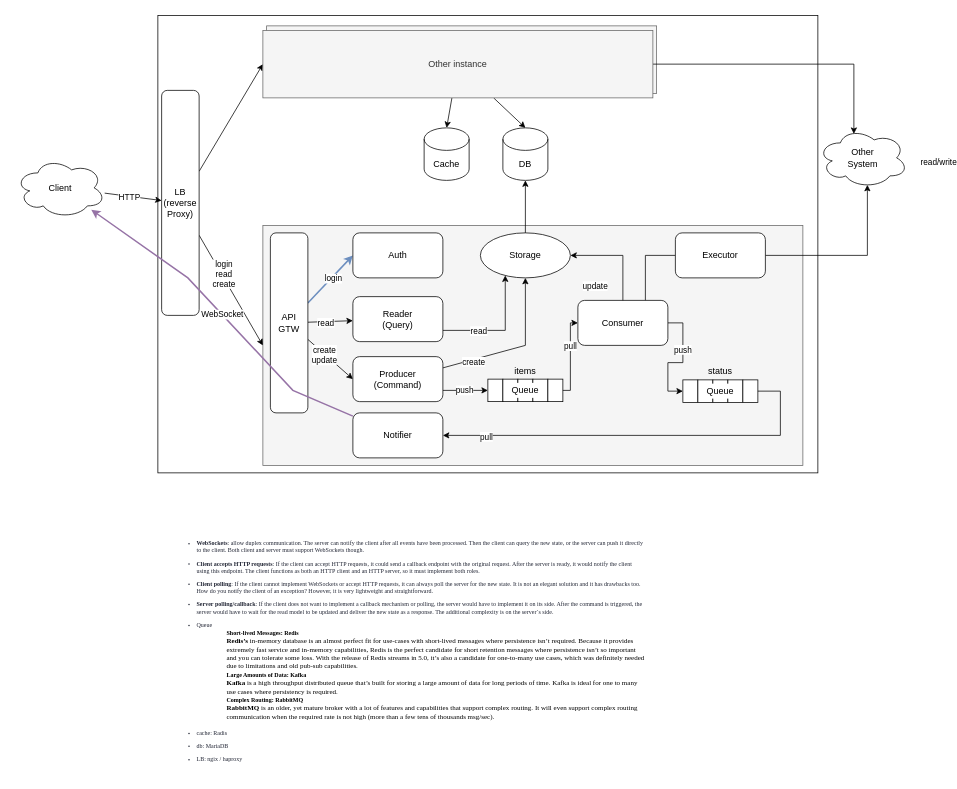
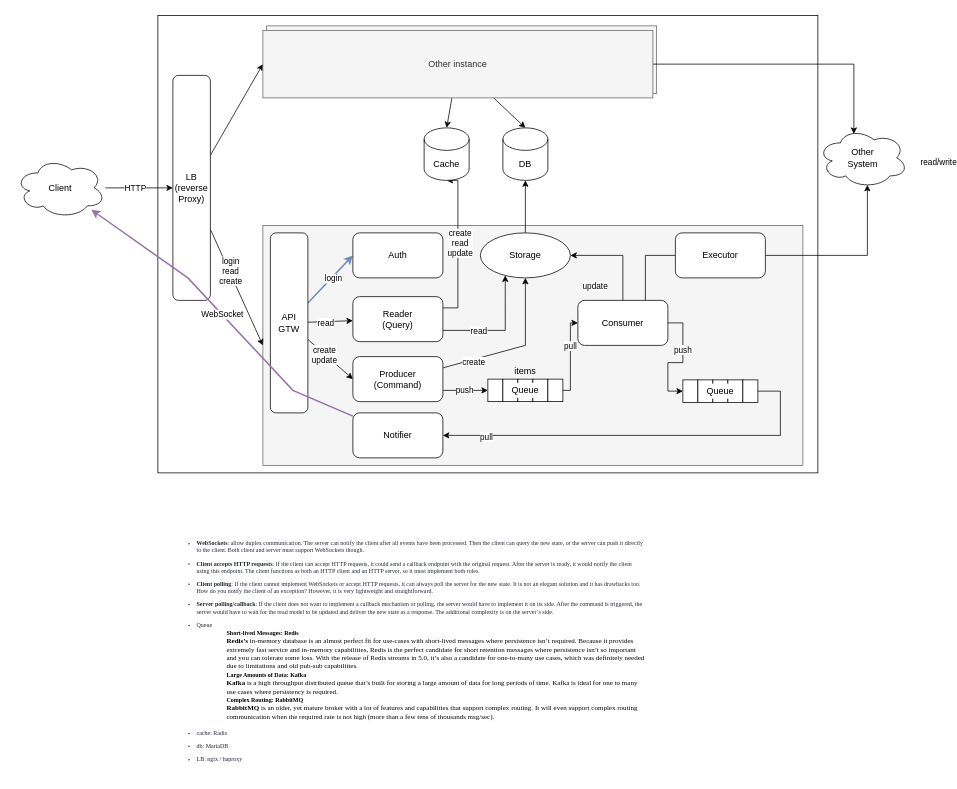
  <mxCell id="0" />
  <mxCell id="1" parent="0" />
  <mxCell id="2" value="" style="rounded=0;whiteSpace=wrap;html=1;" parent="1" vertex="1"><mxGeometry x="210" y="20" width="880" height="610" as="geometry" /></mxCell>
  <mxCell id="3" value="Other instance" style="rounded=0;whiteSpace=wrap;html=1;fillColor=#f5f5f5;strokeColor=#666666;fontColor=#333333;" parent="1" vertex="1"><mxGeometry x="355" y="34" width="520" height="90" as="geometry" /></mxCell>
  <mxCell id="4" value="" style="rounded=0;whiteSpace=wrap;html=1;fillColor=#f5f5f5;strokeColor=#666666;fontColor=#333333;" parent="1" vertex="1"><mxGeometry x="350" y="300" width="720" height="320" as="geometry" /></mxCell>
  <mxCell id="5" style="rounded=0;orthogonalLoop=1;jettySize=auto;html=1;entryX=0;entryY=0.5;entryDx=0;entryDy=0;" parent="1" source="8" target="4" edge="1"><mxGeometry relative="1" as="geometry" /></mxCell>
  <mxCell id="6" value="login&lt;br&gt;read&lt;br&gt;create" style="edgeLabel;html=1;align=center;verticalAlign=middle;resizable=0;points=[];" parent="5" vertex="1" connectable="0"><mxGeometry x="-0.28" y="2" relative="1" as="geometry"><mxPoint as="offset" /></mxGeometry></mxCell>
  <mxCell id="7" style="edgeStyle=none;rounded=0;orthogonalLoop=1;jettySize=auto;html=1;entryX=0;entryY=0.5;entryDx=0;entryDy=0;" parent="1" source="8" target="49" edge="1"><mxGeometry relative="1" as="geometry" /></mxCell>
- <mxCell id="8" value="LB&lt;br&gt;(reverse Proxy)" style="rounded=1;whiteSpace=wrap;html=1;" parent="1" vertex="1"><mxGeometry x="215" y="120" width="50" height="300" as="geometry" /></mxCell>
+ <mxCell id="8" value="LB&lt;br&gt;(reverse Proxy)" style="rounded=1;whiteSpace=wrap;html=1;" parent="1" vertex="1"><mxGeometry x="230" y="100" width="50" height="300" as="geometry" /></mxCell>
  <mxCell id="9" style="edgeStyle=none;rounded=0;orthogonalLoop=1;jettySize=auto;html=1;" parent="1" source="55" target="45" edge="1"><mxGeometry relative="1" as="geometry" /></mxCell>
  <mxCell id="10" value="read" style="edgeLabel;html=1;align=center;verticalAlign=middle;resizable=0;points=[];" parent="9" vertex="1" connectable="0"><mxGeometry x="-0.228" y="-1" relative="1" as="geometry"><mxPoint as="offset" /></mxGeometry></mxCell>
  <mxCell id="11" style="edgeStyle=none;rounded=0;orthogonalLoop=1;jettySize=auto;html=1;entryX=0;entryY=0.5;entryDx=0;entryDy=0;" parent="1" source="55" target="24" edge="1"><mxGeometry relative="1" as="geometry" /></mxCell>
  <mxCell id="12" value="create&lt;br&gt;update" style="edgeLabel;html=1;align=center;verticalAlign=middle;resizable=0;points=[];" parent="11" vertex="1" connectable="0"><mxGeometry x="-0.239" y="-1" relative="1" as="geometry"><mxPoint as="offset" /></mxGeometry></mxCell>
  <mxCell id="13" style="edgeStyle=none;rounded=0;orthogonalLoop=1;jettySize=auto;html=1;entryX=0;entryY=0.5;entryDx=0;entryDy=0;fillColor=#dae8fc;strokeColor=#6c8ebf;strokeWidth=2;" parent="1" source="55" target="15" edge="1"><mxGeometry relative="1" as="geometry" /></mxCell>
  <mxCell id="14" value="login" style="edgeLabel;html=1;align=center;verticalAlign=middle;resizable=0;points=[];" parent="13" vertex="1" connectable="0"><mxGeometry x="0.089" y="-1" relative="1" as="geometry"><mxPoint y="1" as="offset" /></mxGeometry></mxCell>
  <mxCell id="15" value="Auth" style="rounded=1;whiteSpace=wrap;html=1;" parent="1" vertex="1"><mxGeometry x="470" y="310" width="120" height="60" as="geometry" /></mxCell>
  <mxCell id="16" style="edgeStyle=orthogonalEdgeStyle;rounded=0;orthogonalLoop=1;jettySize=auto;html=1;entryX=0.25;entryY=1;entryDx=0;entryDy=0;exitX=1;exitY=0.75;exitDx=0;exitDy=0;" parent="1" source="45" target="41" edge="1"><mxGeometry relative="1" as="geometry" /></mxCell>
  <mxCell id="17" value="read" style="edgeLabel;html=1;align=center;verticalAlign=middle;resizable=0;points=[];" parent="16" vertex="1" connectable="0"><mxGeometry x="-0.399" relative="1" as="geometry"><mxPoint as="offset" /></mxGeometry></mxCell>
+ <mxCell id="18" style="edgeStyle=orthogonalEdgeStyle;rounded=0;orthogonalLoop=1;jettySize=auto;html=1;entryX=0.5;entryY=1;entryDx=0;entryDy=0;entryPerimeter=0;exitX=1;exitY=0.25;exitDx=0;exitDy=0;" parent="1" source="45" target="42" edge="1"><mxGeometry relative="1" as="geometry"><Array as="points"><mxPoint x="610" y="410" /></Array></mxGeometry></mxCell>
+ <mxCell id="19" value="create&lt;br&gt;read&lt;br&gt;update" style="edgeLabel;html=1;align=center;verticalAlign=middle;resizable=0;points=[];" parent="18" vertex="1" connectable="0"><mxGeometry x="0.042" y="-2" relative="1" as="geometry"><mxPoint as="offset" /></mxGeometry></mxCell>
  <mxCell id="20" style="edgeStyle=orthogonalEdgeStyle;rounded=0;orthogonalLoop=1;jettySize=auto;html=1;exitX=1;exitY=0.75;exitDx=0;exitDy=0;" parent="1" source="24" target="32" edge="1"><mxGeometry relative="1" as="geometry" /></mxCell>
  <mxCell id="21" value="push" style="edgeLabel;html=1;align=center;verticalAlign=middle;resizable=0;points=[];" parent="20" vertex="1" connectable="0"><mxGeometry x="-0.071" y="1" relative="1" as="geometry"><mxPoint as="offset" /></mxGeometry></mxCell>
  <mxCell id="22" style="edgeStyle=none;rounded=0;orthogonalLoop=1;jettySize=auto;html=1;entryX=0.5;entryY=1;entryDx=0;entryDy=0;exitX=1;exitY=0.25;exitDx=0;exitDy=0;" parent="1" source="24" target="41" edge="1"><mxGeometry relative="1" as="geometry"><Array as="points"><mxPoint x="700" y="460" /></Array></mxGeometry></mxCell>
  <mxCell id="23" value="create" style="edgeLabel;html=1;align=center;verticalAlign=middle;resizable=0;points=[];" parent="22" vertex="1" connectable="0"><mxGeometry x="-0.596" y="-2" relative="1" as="geometry"><mxPoint as="offset" /></mxGeometry></mxCell>
  <mxCell id="24" value="Producer&lt;br&gt;(Command)" style="rounded=1;whiteSpace=wrap;html=1;" parent="1" vertex="1"><mxGeometry x="470" y="475" width="120" height="60" as="geometry" /></mxCell>
  <mxCell id="25" style="edgeStyle=orthogonalEdgeStyle;rounded=0;orthogonalLoop=1;jettySize=auto;html=1;entryX=0.55;entryY=0.95;entryDx=0;entryDy=0;entryPerimeter=0;jumpStyle=arc;exitX=1;exitY=0.5;exitDx=0;exitDy=0;" parent="1" source="70" target="44" edge="1"><mxGeometry relative="1" as="geometry"><mxPoint x="1140" y="450" as="sourcePoint" /><Array as="points"><mxPoint x="1156" y="340" /></Array></mxGeometry></mxCell>
  <mxCell id="26" value="read/write" style="edgeLabel;html=1;align=center;verticalAlign=middle;resizable=0;points=[];" parent="25" vertex="1" connectable="0"><mxGeometry x="-0.452" relative="1" as="geometry"><mxPoint x="167" y="-125" as="offset" /></mxGeometry></mxCell>
  <mxCell id="27" style="edgeStyle=orthogonalEdgeStyle;rounded=0;orthogonalLoop=1;jettySize=auto;html=1;entryX=0;entryY=0.5;entryDx=0;entryDy=0;" edge="1" parent="1" source="30" target="58"><mxGeometry relative="1" as="geometry" /></mxCell>
  <mxCell id="28" value="push" style="edgeLabel;html=1;align=center;verticalAlign=middle;resizable=0;points=[];" vertex="1" connectable="0" parent="27"><mxGeometry x="-0.271" y="-1" relative="1" as="geometry"><mxPoint as="offset" /></mxGeometry></mxCell>
  <mxCell id="29" style="edgeStyle=orthogonalEdgeStyle;rounded=0;orthogonalLoop=1;jettySize=auto;html=1;entryX=0;entryY=0.5;entryDx=0;entryDy=0;endArrow=none;" edge="1" parent="1" source="30" target="70"><mxGeometry relative="1" as="geometry"><Array as="points"><mxPoint x="860" y="340" /></Array></mxGeometry></mxCell>
  <mxCell id="30" value="Consumer" style="rounded=1;whiteSpace=wrap;html=1;" parent="1" vertex="1"><mxGeometry x="770" y="400" width="120" height="60" as="geometry" /></mxCell>
  <mxCell id="31" value="" style="group" parent="1" vertex="1" connectable="0"><mxGeometry x="650" y="505" width="100" height="30" as="geometry" /></mxCell>
  <mxCell id="32" value="" style="rounded=0;whiteSpace=wrap;html=1;" parent="31" vertex="1"><mxGeometry width="20" height="30" as="geometry" /></mxCell>
  <mxCell id="33" value="" style="rounded=0;whiteSpace=wrap;html=1;" parent="31" vertex="1"><mxGeometry x="20" width="20" height="30" as="geometry" /></mxCell>
  <mxCell id="34" value="" style="rounded=0;whiteSpace=wrap;html=1;" parent="31" vertex="1"><mxGeometry x="40" width="20" height="30" as="geometry" /></mxCell>
  <mxCell id="35" value="" style="rounded=0;whiteSpace=wrap;html=1;" parent="31" vertex="1"><mxGeometry x="60" width="20" height="30" as="geometry" /></mxCell>
  <mxCell id="36" value="" style="rounded=0;whiteSpace=wrap;html=1;" parent="31" vertex="1"><mxGeometry x="80" width="20" height="30" as="geometry" /></mxCell>
  <mxCell id="37" value="Queue" style="text;html=1;strokeColor=none;align=center;verticalAlign=middle;whiteSpace=wrap;rounded=0;fillColor=#ffffff;" parent="31" vertex="1"><mxGeometry x="30" y="5" width="40" height="20" as="geometry" /></mxCell>
  <mxCell id="38" style="edgeStyle=orthogonalEdgeStyle;rounded=0;orthogonalLoop=1;jettySize=auto;html=1;" parent="1" source="36" edge="1"><mxGeometry relative="1" as="geometry"><Array as="points"><mxPoint x="760" y="520" /><mxPoint x="760" y="430" /></Array><mxPoint x="770" y="430" as="targetPoint" /></mxGeometry></mxCell>
  <mxCell id="39" value="pull" style="edgeLabel;html=1;align=center;verticalAlign=middle;resizable=0;points=[];" parent="38" vertex="1" connectable="0"><mxGeometry x="0.069" relative="1" as="geometry"><mxPoint x="-0.02" y="-10.07" as="offset" /></mxGeometry></mxCell>
  <mxCell id="40" style="edgeStyle=orthogonalEdgeStyle;rounded=0;orthogonalLoop=1;jettySize=auto;html=1;entryX=0.5;entryY=1;entryDx=0;entryDy=0;entryPerimeter=0;" parent="1" source="41" target="43" edge="1"><mxGeometry relative="1" as="geometry" /></mxCell>
  <mxCell id="41" value="Storage" style="ellipse;whiteSpace=wrap;html=1;" parent="1" vertex="1"><mxGeometry x="640" y="310" width="120" height="60" as="geometry" /></mxCell>
  <mxCell id="42" value="Cache" style="shape=cylinder3;whiteSpace=wrap;html=1;boundedLbl=1;backgroundOutline=1;size=15;" parent="1" vertex="1"><mxGeometry x="565" y="170" width="60" height="70" as="geometry" /></mxCell>
  <mxCell id="43" value="DB" style="shape=cylinder3;whiteSpace=wrap;html=1;boundedLbl=1;backgroundOutline=1;size=15;" parent="1" vertex="1"><mxGeometry x="670" y="170" width="60" height="70" as="geometry" /></mxCell>
  <mxCell id="44" value="Other&lt;br&gt;System" style="ellipse;shape=cloud;whiteSpace=wrap;html=1;" parent="1" vertex="1"><mxGeometry x="1090" y="170" width="120" height="80" as="geometry" /></mxCell>
  <mxCell id="45" value="Reader&lt;br&gt;(Query)" style="rounded=1;whiteSpace=wrap;html=1;" parent="1" vertex="1"><mxGeometry x="470" y="395" width="120" height="60" as="geometry" /></mxCell>
  <mxCell id="46" style="edgeStyle=none;rounded=0;orthogonalLoop=1;jettySize=auto;html=1;entryX=0.5;entryY=0;entryDx=0;entryDy=0;entryPerimeter=0;" parent="1" source="49" target="42" edge="1"><mxGeometry relative="1" as="geometry" /></mxCell>
  <mxCell id="47" style="edgeStyle=none;rounded=0;orthogonalLoop=1;jettySize=auto;html=1;entryX=0.5;entryY=0;entryDx=0;entryDy=0;entryPerimeter=0;" parent="1" source="49" target="43" edge="1"><mxGeometry relative="1" as="geometry" /></mxCell>
  <mxCell id="48" style="edgeStyle=none;rounded=0;orthogonalLoop=1;jettySize=auto;html=1;entryX=0.4;entryY=0.1;entryDx=0;entryDy=0;entryPerimeter=0;" parent="1" source="49" target="44" edge="1"><mxGeometry relative="1" as="geometry"><Array as="points"><mxPoint x="1138" y="85" /></Array></mxGeometry></mxCell>
  <mxCell id="49" value="Other instance" style="rounded=0;whiteSpace=wrap;html=1;fillColor=#f5f5f5;strokeColor=#666666;fontColor=#333333;" parent="1" vertex="1"><mxGeometry x="350" y="40" width="520" height="90" as="geometry" /></mxCell>
  <mxCell id="50" style="edgeStyle=none;rounded=0;orthogonalLoop=1;jettySize=auto;html=1;" parent="1" source="52" target="8" edge="1"><mxGeometry relative="1" as="geometry" /></mxCell>
  <mxCell id="51" value="HTTP" style="edgeLabel;html=1;align=center;verticalAlign=middle;resizable=0;points=[];" parent="50" vertex="1" connectable="0"><mxGeometry x="0.076" y="-1" relative="1" as="geometry"><mxPoint x="-8.33" y="-1" as="offset" /></mxGeometry></mxCell>
  <mxCell id="52" value="Client" style="ellipse;shape=cloud;whiteSpace=wrap;html=1;" parent="1" vertex="1"><mxGeometry x="20" y="210" width="120" height="80" as="geometry" /></mxCell>
  <mxCell id="53" value="&lt;div&gt;&lt;font color=&quot;#222635&quot; face=&quot;cambria, serif&quot;&gt;&lt;span style=&quot;font-size: 8px&quot;&gt;&lt;br&gt;&lt;/span&gt;&lt;/font&gt;&lt;/div&gt;&lt;ul style=&quot;box-sizing: border-box ; margin-top: 0px ; margin-bottom: 10px ; color: rgb(34 , 38 , 53) ; font-family: &amp;#34;cambria&amp;#34; , serif ; background-color: rgb(255 , 255 , 255) ; font-size: 8px&quot;&gt;&lt;li style=&quot;box-sizing: border-box ; padding: 0px 0px 8px&quot;&gt;&lt;strong style=&quot;box-sizing: border-box&quot;&gt;WebSockets&lt;/strong&gt;: allow duplex communication. The server can notify the client after all events have been processed. Then the client can query the new state, or the server can push it directly to the client. Both client and server must support WebSockets though.&lt;/li&gt;&lt;li style=&quot;box-sizing: border-box ; padding: 0px 0px 8px&quot;&gt;&lt;strong style=&quot;box-sizing: border-box&quot;&gt;Client accepts HTTP requests&lt;/strong&gt;: If the client can accept HTTP requests, it could send a callback endpoint with the original request. After the server is ready, it would notify the client using this endpoint. The client functions as both an HTTP client and an HTTP server, so it must implement both roles.&lt;/li&gt;&lt;li style=&quot;box-sizing: border-box ; padding: 0px 0px 8px&quot;&gt;&lt;strong style=&quot;box-sizing: border-box&quot;&gt;Client polling&lt;/strong&gt;: If the client cannot implement WebSockets or accept HTTP requests, it can always poll the server for the new state. It is not an elegant solution and it has drawbacks too. How do you notify the client of an exception? However, it is very lightweight and straightforward.&lt;/li&gt;&lt;li style=&quot;box-sizing: border-box ; padding: 0px 0px 8px&quot;&gt;&lt;strong style=&quot;box-sizing: border-box&quot;&gt;Server polling/callback&lt;/strong&gt;: If the client does not want to implement a callback mechanism or polling, the server would have to implement it on its side. After the command is triggered, the server would have to wait for the read model to be updated and deliver the new state as a response. The additional complexity is on the server`s side.&lt;/li&gt;&lt;li style=&quot;box-sizing: border-box ; padding: 0px 0px 8px&quot;&gt;Queue&lt;h3 class=&quot;fusion-responsive-typography-calculated&quot; style=&quot;box-sizing: border-box ; margin-bottom: 0.35em ; line-height: 1.2 ; color: rgb(0 , 0 , 0) ; margin-top: 0px&quot;&gt;&lt;blockquote style=&quot;margin: 0px 0px 0px 40px ; border: none ; padding: 0px&quot;&gt;&lt;span style=&quot;font-weight: bolder ; box-sizing: border-box ; font-size: 8px&quot;&gt;Short-lived Messages: Redis&lt;br&gt;&lt;/span&gt;&lt;span style=&quot;font-weight: bolder ; box-sizing: border-box&quot;&gt;Redis’s&lt;/span&gt;&lt;span style=&quot;font-weight: 400&quot;&gt;&amp;nbsp;in-memory database is an almost perfect fit for use-cases with short-lived messages where persistence isn’t required. Because it provides extremely fast service and in-memory capabilities, Redis is the perfect candidate for short retention messages where persistence isn’t so important and you can tolerate some loss. With the release of Redis streams in 5.0, it’s also a candidate for one-to-many use cases, which was definitely needed due to limitations and old pub-sub capabilities.&lt;/span&gt;&lt;br&gt;&lt;span style=&quot;font-weight: bolder ; box-sizing: border-box ; font-size: 8px&quot;&gt;Large Amounts of Data: Kafka&lt;br&gt;&lt;/span&gt;&lt;span style=&quot;font-weight: bolder ; box-sizing: border-box&quot;&gt;Kafka&lt;/span&gt;&lt;span style=&quot;font-weight: 400&quot;&gt;&amp;nbsp;is a high throughput distributed queue that’s built for storing a large amount of data for long periods of time. Kafka is ideal for one to many use cases where persistency is required.&lt;/span&gt;&lt;br&gt;&lt;span style=&quot;font-weight: bolder ; box-sizing: border-box ; font-size: 8px&quot;&gt;Complex Routing: RabbitMQ&lt;br&gt;&lt;/span&gt;RabbitMQ&lt;span style=&quot;font-weight: 400&quot;&gt; is an older, yet mature broker with a lot of features and capabilities that support complex routing. It will even support complex routing communication when the required rate is not high (more than a few tens of thousands msg/sec).&lt;/span&gt;&lt;/blockquote&gt;&lt;/h3&gt;&lt;/li&gt;&lt;li style=&quot;box-sizing: border-box ; padding: 0px 0px 8px&quot;&gt;&lt;span style=&quot;font-weight: 400&quot;&gt;cache: Radis&lt;/span&gt;&lt;/li&gt;&lt;li style=&quot;box-sizing: border-box ; padding: 0px 0px 8px&quot;&gt;&lt;span style=&quot;font-weight: 400&quot;&gt;db: MariaDB&lt;/span&gt;&lt;/li&gt;&lt;li style=&quot;box-sizing: border-box ; padding: 0px 0px 8px&quot;&gt;&lt;span style=&quot;font-weight: 400&quot;&gt;LB: ngix / haproxy&lt;/span&gt;&lt;/li&gt;&lt;/ul&gt;" style="text;html=1;strokeColor=none;fillColor=none;align=left;verticalAlign=middle;whiteSpace=wrap;rounded=0;" parent="1" vertex="1"><mxGeometry x="220" y="710" width="640" height="320" as="geometry" /></mxCell>
  <mxCell id="54" value="Notifier" style="rounded=1;whiteSpace=wrap;html=1;" parent="1" vertex="1"><mxGeometry x="470" y="550" width="120" height="60" as="geometry" /></mxCell>
  <mxCell id="55" value="API&lt;br&gt;GTW" style="rounded=1;whiteSpace=wrap;html=1;" parent="1" vertex="1"><mxGeometry x="360" y="310" width="50" height="240" as="geometry" /></mxCell>
  <mxCell id="56" value="WebSocket" style="edgeStyle=none;rounded=0;orthogonalLoop=1;jettySize=auto;html=1;fillColor=#e1d5e7;strokeColor=#9673a6;strokeWidth=2;" parent="1" source="54" target="52" edge="1"><mxGeometry relative="1" as="geometry"><Array as="points"><mxPoint x="390" y="520" /><mxPoint x="250" y="370" /></Array></mxGeometry></mxCell>
  <mxCell id="57" value="" style="group" parent="1" vertex="1" connectable="0"><mxGeometry x="910" y="506" width="100" height="30" as="geometry" /></mxCell>
  <mxCell id="58" value="" style="rounded=0;whiteSpace=wrap;html=1;" parent="57" vertex="1"><mxGeometry width="20" height="30" as="geometry" /></mxCell>
  <mxCell id="59" value="" style="rounded=0;whiteSpace=wrap;html=1;" parent="57" vertex="1"><mxGeometry x="20" width="20" height="30" as="geometry" /></mxCell>
  <mxCell id="60" value="" style="rounded=0;whiteSpace=wrap;html=1;" parent="57" vertex="1"><mxGeometry x="40" width="20" height="30" as="geometry" /></mxCell>
  <mxCell id="61" value="" style="rounded=0;whiteSpace=wrap;html=1;" parent="57" vertex="1"><mxGeometry x="60" width="20" height="30" as="geometry" /></mxCell>
  <mxCell id="62" value="" style="rounded=0;whiteSpace=wrap;html=1;" parent="57" vertex="1"><mxGeometry x="80" width="20" height="30" as="geometry" /></mxCell>
  <mxCell id="63" value="Queue" style="text;html=1;strokeColor=none;align=center;verticalAlign=middle;whiteSpace=wrap;rounded=0;fillColor=#ffffff;" parent="57" vertex="1"><mxGeometry x="30" y="5" width="40" height="20" as="geometry" /></mxCell>
  <mxCell id="64" style="edgeStyle=orthogonalEdgeStyle;rounded=0;orthogonalLoop=1;jettySize=auto;html=1;strokeWidth=1;jumpStyle=arc;entryX=1;entryY=0.5;entryDx=0;entryDy=0;exitX=0.5;exitY=0;exitDx=0;exitDy=0;" parent="1" source="30" target="41" edge="1"><mxGeometry relative="1" as="geometry"><mxPoint x="820" y="330" as="sourcePoint" /><mxPoint x="780" y="330" as="targetPoint" /><Array as="points" /></mxGeometry></mxCell>
  <mxCell id="65" value="update&lt;br&gt;" style="edgeLabel;html=1;align=center;verticalAlign=middle;resizable=0;points=[];" parent="64" vertex="1" connectable="0"><mxGeometry x="0.842" y="-1" relative="1" as="geometry"><mxPoint x="22.62" y="41" as="offset" /></mxGeometry></mxCell>
  <mxCell id="66" style="edgeStyle=orthogonalEdgeStyle;rounded=0;jumpStyle=arc;orthogonalLoop=1;jettySize=auto;html=1;strokeWidth=1;" parent="1" source="62" target="54" edge="1"><mxGeometry relative="1" as="geometry"><Array as="points"><mxPoint x="1040" y="521" /><mxPoint x="1040" y="580" /></Array></mxGeometry></mxCell>
  <mxCell id="67" value="pull" style="edgeLabel;html=1;align=center;verticalAlign=middle;resizable=0;points=[];" parent="66" vertex="1" connectable="0"><mxGeometry x="0.789" y="1" relative="1" as="geometry"><mxPoint as="offset" /></mxGeometry></mxCell>
  <mxCell id="68" value="items" style="text;html=1;strokeColor=none;fillColor=none;align=center;verticalAlign=middle;whiteSpace=wrap;rounded=0;" parent="1" vertex="1"><mxGeometry x="679.59" y="485" width="40" height="20" as="geometry" /></mxCell>
- <mxCell id="69" value="status" style="text;html=1;strokeColor=none;fillColor=none;align=center;verticalAlign=middle;whiteSpace=wrap;rounded=0;" parent="1" vertex="1"><mxGeometry x="940" y="485" width="40" height="20" as="geometry" /></mxCell>
  <mxCell id="70" value="Executor" style="rounded=1;whiteSpace=wrap;html=1;" vertex="1" parent="1"><mxGeometry x="900" y="310" width="120" height="60" as="geometry" /></mxCell>
